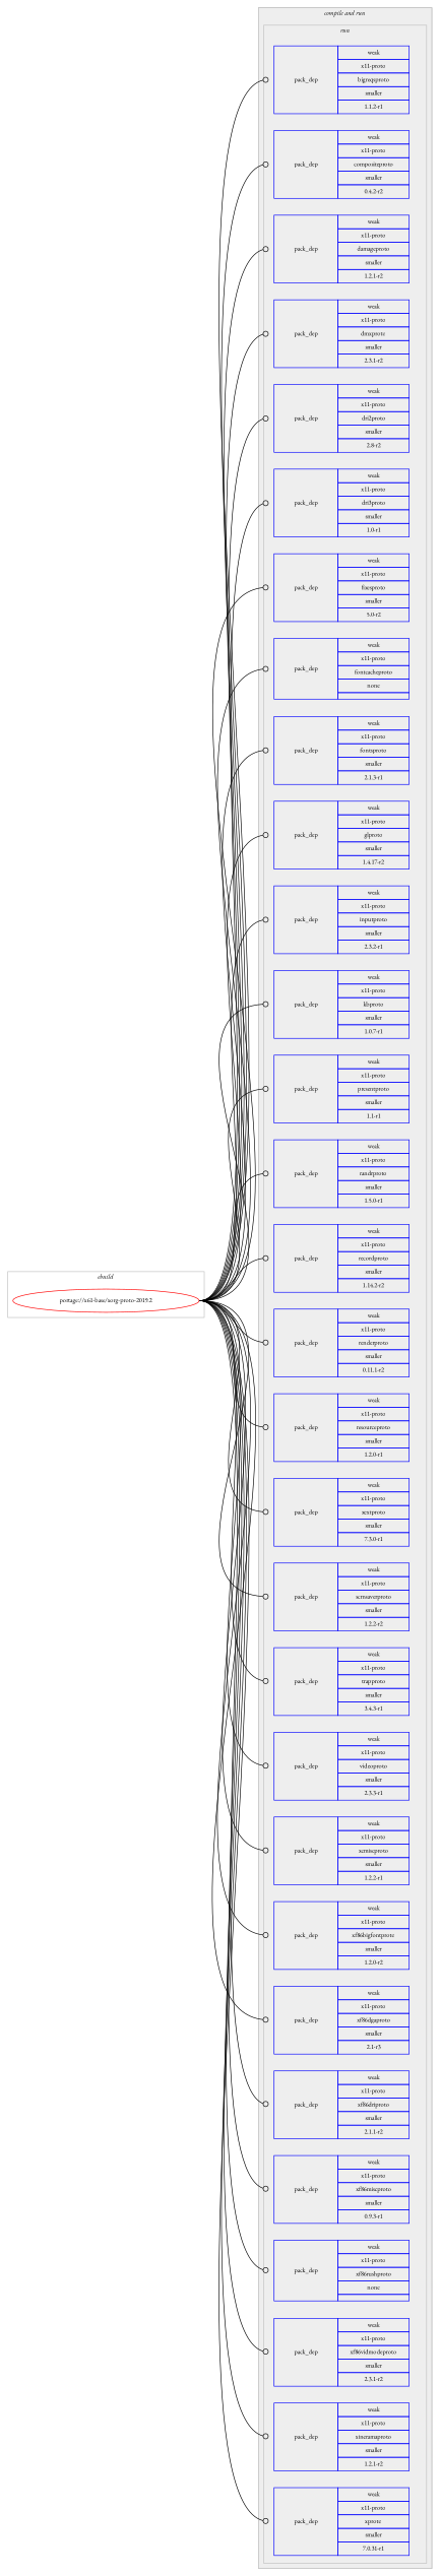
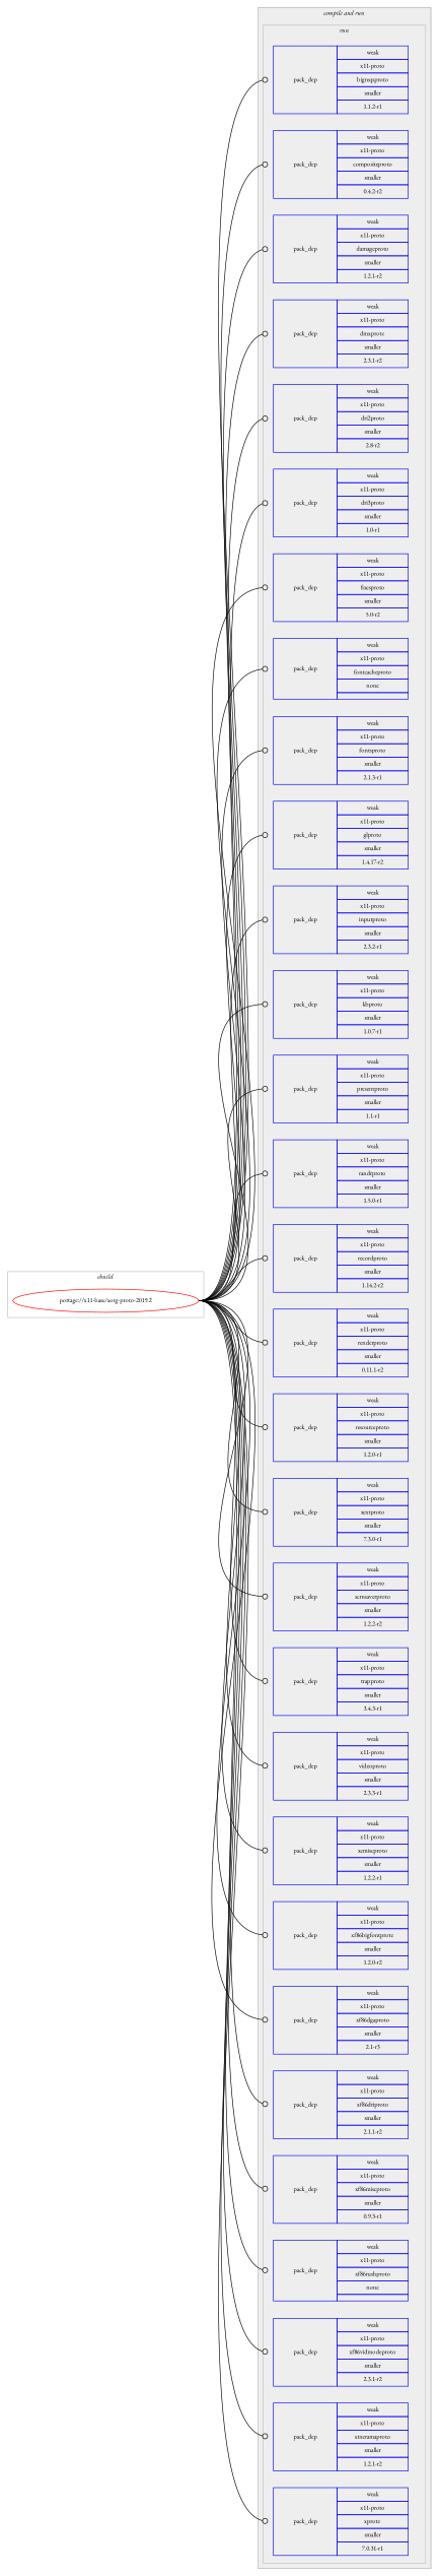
  digraph {
    compound=true
    concentrate=true
    fontname="EB Garamond"
    fontsize=10
    newrank=true
    rankdir=LR
    ranksep=1.5
    node [color=blue fontname="EB Garamond" fontsize=10 shape=none]
    edge [arrowhead=odot headport=w style=solid tailport=e weight=20 fontname="EB Garamond"]
-   n1 [color=red label="portage://x61-base/xorg-proto-2019.2" width=4 shape=""]
+   n1 [color=red label="portage://x11-base/xorg-proto-2019.2" width=4 shape=""]
    n2 [label=<<TABLE BORDER="0" CELLBORDER="1" CELLSPACING="0" CELLPADDING="4" WIDTH="220"><TR><TD ROWSPAN="6" CELLPADDING="30">pack_dep</TD></TR><TR><TD WIDTH="110">weak</TD></TR><TR><TD>x11-proto</TD></TR><TR><TD>bigreqsproto</TD></TR><TR><TD>smaller</TD></TR><TR><TD>1.1.2-r1</TD></TR></TABLE>>]
    n3 [label=<<TABLE BORDER="0" CELLBORDER="1" CELLSPACING="0" CELLPADDING="4" WIDTH="220"><TR><TD ROWSPAN="6" CELLPADDING="30">pack_dep</TD></TR><TR><TD WIDTH="110">weak</TD></TR><TR><TD>x11-proto</TD></TR><TR><TD>compositeproto</TD></TR><TR><TD>smaller</TD></TR><TR><TD>0.4.2-r2</TD></TR></TABLE>>]
    n4 [label=<<TABLE BORDER="0" CELLBORDER="1" CELLSPACING="0" CELLPADDING="4" WIDTH="220"><TR><TD ROWSPAN="6" CELLPADDING="30">pack_dep</TD></TR><TR><TD WIDTH="110">weak</TD></TR><TR><TD>x11-proto</TD></TR><TR><TD>damageproto</TD></TR><TR><TD>smaller</TD></TR><TR><TD>1.2.1-r2</TD></TR></TABLE>>]
    n5 [label=<<TABLE BORDER="0" CELLBORDER="1" CELLSPACING="0" CELLPADDING="4" WIDTH="220"><TR><TD ROWSPAN="6" CELLPADDING="30">pack_dep</TD></TR><TR><TD WIDTH="110">weak</TD></TR><TR><TD>x11-proto</TD></TR><TR><TD>dmxproto</TD></TR><TR><TD>smaller</TD></TR><TR><TD>2.3.1-r2</TD></TR></TABLE>>]
    n6 [label=<<TABLE BORDER="0" CELLBORDER="1" CELLSPACING="0" CELLPADDING="4" WIDTH="220"><TR><TD ROWSPAN="6" CELLPADDING="30">pack_dep</TD></TR><TR><TD WIDTH="110">weak</TD></TR><TR><TD>x11-proto</TD></TR><TR><TD>dri2proto</TD></TR><TR><TD>smaller</TD></TR><TR><TD>2.8-r2</TD></TR></TABLE>>]
    n7 [label=<<TABLE BORDER="0" CELLBORDER="1" CELLSPACING="0" CELLPADDING="4" WIDTH="220"><TR><TD ROWSPAN="6" CELLPADDING="30">pack_dep</TD></TR><TR><TD WIDTH="110">weak</TD></TR><TR><TD>x11-proto</TD></TR><TR><TD>dri3proto</TD></TR><TR><TD>smaller</TD></TR><TR><TD>1.0-r1</TD></TR></TABLE>>]
    n8 [label=<<TABLE BORDER="0" CELLBORDER="1" CELLSPACING="0" CELLPADDING="4" WIDTH="220"><TR><TD ROWSPAN="6" CELLPADDING="30">pack_dep</TD></TR><TR><TD WIDTH="110">weak</TD></TR><TR><TD>x11-proto</TD></TR><TR><TD>fixesproto</TD></TR><TR><TD>smaller</TD></TR><TR><TD>5.0-r2</TD></TR></TABLE>>]
    n9 [label=<<TABLE BORDER="0" CELLBORDER="1" CELLSPACING="0" CELLPADDING="4" WIDTH="220"><TR><TD ROWSPAN="6" CELLPADDING="30">pack_dep</TD></TR><TR><TD WIDTH="110">weak</TD></TR><TR><TD>x11-proto</TD></TR><TR><TD>fontcacheproto</TD></TR><TR><TD>none</TD></TR><TR><TD></TD></TR></TABLE>>]
    n10 [label=<<TABLE BORDER="0" CELLBORDER="1" CELLSPACING="0" CELLPADDING="4" WIDTH="220"><TR><TD ROWSPAN="6" CELLPADDING="30">pack_dep</TD></TR><TR><TD WIDTH="110">weak</TD></TR><TR><TD>x11-proto</TD></TR><TR><TD>fontsproto</TD></TR><TR><TD>smaller</TD></TR><TR><TD>2.1.3-r1</TD></TR></TABLE>>]
    n11 [label=<<TABLE BORDER="0" CELLBORDER="1" CELLSPACING="0" CELLPADDING="4" WIDTH="220"><TR><TD ROWSPAN="6" CELLPADDING="30">pack_dep</TD></TR><TR><TD WIDTH="110">weak</TD></TR><TR><TD>x11-proto</TD></TR><TR><TD>glproto</TD></TR><TR><TD>smaller</TD></TR><TR><TD>1.4.17-r2</TD></TR></TABLE>>]
    n12 [label=<<TABLE BORDER="0" CELLBORDER="1" CELLSPACING="0" CELLPADDING="4" WIDTH="220"><TR><TD ROWSPAN="6" CELLPADDING="30">pack_dep</TD></TR><TR><TD WIDTH="110">weak</TD></TR><TR><TD>x11-proto</TD></TR><TR><TD>inputproto</TD></TR><TR><TD>smaller</TD></TR><TR><TD>2.3.2-r1</TD></TR></TABLE>>]
    n13 [label=<<TABLE BORDER="0" CELLBORDER="1" CELLSPACING="0" CELLPADDING="4" WIDTH="220"><TR><TD ROWSPAN="6" CELLPADDING="30">pack_dep</TD></TR><TR><TD WIDTH="110">weak</TD></TR><TR><TD>x11-proto</TD></TR><TR><TD>kbproto</TD></TR><TR><TD>smaller</TD></TR><TR><TD>1.0.7-r1</TD></TR></TABLE>>]
    n14 [label=<<TABLE BORDER="0" CELLBORDER="1" CELLSPACING="0" CELLPADDING="4" WIDTH="220"><TR><TD ROWSPAN="6" CELLPADDING="30">pack_dep</TD></TR><TR><TD WIDTH="110">weak</TD></TR><TR><TD>x11-proto</TD></TR><TR><TD>presentproto</TD></TR><TR><TD>smaller</TD></TR><TR><TD>1.1-r1</TD></TR></TABLE>>]
    n15 [label=<<TABLE BORDER="0" CELLBORDER="1" CELLSPACING="0" CELLPADDING="4" WIDTH="220"><TR><TD ROWSPAN="6" CELLPADDING="30">pack_dep</TD></TR><TR><TD WIDTH="110">weak</TD></TR><TR><TD>x11-proto</TD></TR><TR><TD>randrproto</TD></TR><TR><TD>smaller</TD></TR><TR><TD>1.5.0-r1</TD></TR></TABLE>>]
    n16 [label=<<TABLE BORDER="0" CELLBORDER="1" CELLSPACING="0" CELLPADDING="4" WIDTH="220"><TR><TD ROWSPAN="6" CELLPADDING="30">pack_dep</TD></TR><TR><TD WIDTH="110">weak</TD></TR><TR><TD>x11-proto</TD></TR><TR><TD>recordproto</TD></TR><TR><TD>smaller</TD></TR><TR><TD>1.14.2-r2</TD></TR></TABLE>>]
    n17 [label=<<TABLE BORDER="0" CELLBORDER="1" CELLSPACING="0" CELLPADDING="4" WIDTH="220"><TR><TD ROWSPAN="6" CELLPADDING="30">pack_dep</TD></TR><TR><TD WIDTH="110">weak</TD></TR><TR><TD>x11-proto</TD></TR><TR><TD>renderproto</TD></TR><TR><TD>smaller</TD></TR><TR><TD>0.11.1-r2</TD></TR></TABLE>>]
    n18 [label=<<TABLE BORDER="0" CELLBORDER="1" CELLSPACING="0" CELLPADDING="4" WIDTH="220"><TR><TD ROWSPAN="6" CELLPADDING="30">pack_dep</TD></TR><TR><TD WIDTH="110">weak</TD></TR><TR><TD>x11-proto</TD></TR><TR><TD>resourceproto</TD></TR><TR><TD>smaller</TD></TR><TR><TD>1.2.0-r1</TD></TR></TABLE>>]
    n19 [label=<<TABLE BORDER="0" CELLBORDER="1" CELLSPACING="0" CELLPADDING="4" WIDTH="220"><TR><TD ROWSPAN="6" CELLPADDING="30">pack_dep</TD></TR><TR><TD WIDTH="110">weak</TD></TR><TR><TD>x11-proto</TD></TR><TR><TD>xextproto</TD></TR><TR><TD>smaller</TD></TR><TR><TD>7.3.0-r1</TD></TR></TABLE>>]
    n20 [label=<<TABLE BORDER="0" CELLBORDER="1" CELLSPACING="0" CELLPADDING="4" WIDTH="220"><TR><TD ROWSPAN="6" CELLPADDING="30">pack_dep</TD></TR><TR><TD WIDTH="110">weak</TD></TR><TR><TD>x11-proto</TD></TR><TR><TD>scrnsaverproto</TD></TR><TR><TD>smaller</TD></TR><TR><TD>1.2.2-r2</TD></TR></TABLE>>]
    n21 [label=<<TABLE BORDER="0" CELLBORDER="1" CELLSPACING="0" CELLPADDING="4" WIDTH="220"><TR><TD ROWSPAN="6" CELLPADDING="30">pack_dep</TD></TR><TR><TD WIDTH="110">weak</TD></TR><TR><TD>x11-proto</TD></TR><TR><TD>trapproto</TD></TR><TR><TD>smaller</TD></TR><TR><TD>3.4.3-r1</TD></TR></TABLE>>]
    n22 [label=<<TABLE BORDER="0" CELLBORDER="1" CELLSPACING="0" CELLPADDING="4" WIDTH="220"><TR><TD ROWSPAN="6" CELLPADDING="30">pack_dep</TD></TR><TR><TD WIDTH="110">weak</TD></TR><TR><TD>x11-proto</TD></TR><TR><TD>videoproto</TD></TR><TR><TD>smaller</TD></TR><TR><TD>2.3.3-r1</TD></TR></TABLE>>]
    n23 [label=<<TABLE BORDER="0" CELLBORDER="1" CELLSPACING="0" CELLPADDING="4" WIDTH="220"><TR><TD ROWSPAN="6" CELLPADDING="30">pack_dep</TD></TR><TR><TD WIDTH="110">weak</TD></TR><TR><TD>x11-proto</TD></TR><TR><TD>xcmiscproto</TD></TR><TR><TD>smaller</TD></TR><TR><TD>1.2.2-r1</TD></TR></TABLE>>]
    n24 [label=<<TABLE BORDER="0" CELLBORDER="1" CELLSPACING="0" CELLPADDING="4" WIDTH="220"><TR><TD ROWSPAN="6" CELLPADDING="30">pack_dep</TD></TR><TR><TD WIDTH="110">weak</TD></TR><TR><TD>x11-proto</TD></TR><TR><TD>xf86bigfontproto</TD></TR><TR><TD>smaller</TD></TR><TR><TD>1.2.0-r2</TD></TR></TABLE>>]
    n25 [label=<<TABLE BORDER="0" CELLBORDER="1" CELLSPACING="0" CELLPADDING="4" WIDTH="220"><TR><TD ROWSPAN="6" CELLPADDING="30">pack_dep</TD></TR><TR><TD WIDTH="110">weak</TD></TR><TR><TD>x11-proto</TD></TR><TR><TD>xf86dgaproto</TD></TR><TR><TD>smaller</TD></TR><TR><TD>2.1-r3</TD></TR></TABLE>>]
    n26 [label=<<TABLE BORDER="0" CELLBORDER="1" CELLSPACING="0" CELLPADDING="4" WIDTH="220"><TR><TD ROWSPAN="6" CELLPADDING="30">pack_dep</TD></TR><TR><TD WIDTH="110">weak</TD></TR><TR><TD>x11-proto</TD></TR><TR><TD>xf86driproto</TD></TR><TR><TD>smaller</TD></TR><TR><TD>2.1.1-r2</TD></TR></TABLE>>]
    n27 [label=<<TABLE BORDER="0" CELLBORDER="1" CELLSPACING="0" CELLPADDING="4" WIDTH="220"><TR><TD ROWSPAN="6" CELLPADDING="30">pack_dep</TD></TR><TR><TD WIDTH="110">weak</TD></TR><TR><TD>x11-proto</TD></TR><TR><TD>xf86miscproto</TD></TR><TR><TD>smaller</TD></TR><TR><TD>0.9.3-r1</TD></TR></TABLE>>]
    n28 [label=<<TABLE BORDER="0" CELLBORDER="1" CELLSPACING="0" CELLPADDING="4" WIDTH="220"><TR><TD ROWSPAN="6" CELLPADDING="30">pack_dep</TD></TR><TR><TD WIDTH="110">weak</TD></TR><TR><TD>x11-proto</TD></TR><TR><TD>xf86rushproto</TD></TR><TR><TD>none</TD></TR><TR><TD></TD></TR></TABLE>>]
    n29 [label=<<TABLE BORDER="0" CELLBORDER="1" CELLSPACING="0" CELLPADDING="4" WIDTH="220"><TR><TD ROWSPAN="6" CELLPADDING="30">pack_dep</TD></TR><TR><TD WIDTH="110">weak</TD></TR><TR><TD>x11-proto</TD></TR><TR><TD>xf86vidmodeproto</TD></TR><TR><TD>smaller</TD></TR><TR><TD>2.3.1-r2</TD></TR></TABLE>>]
    n30 [label=<<TABLE BORDER="0" CELLBORDER="1" CELLSPACING="0" CELLPADDING="4" WIDTH="220"><TR><TD ROWSPAN="6" CELLPADDING="30">pack_dep</TD></TR><TR><TD WIDTH="110">weak</TD></TR><TR><TD>x11-proto</TD></TR><TR><TD>xineramaproto</TD></TR><TR><TD>smaller</TD></TR><TR><TD>1.2.1-r2</TD></TR></TABLE>>]
    n31 [label=<<TABLE BORDER="0" CELLBORDER="1" CELLSPACING="0" CELLPADDING="4" WIDTH="220"><TR><TD ROWSPAN="6" CELLPADDING="30">pack_dep</TD></TR><TR><TD WIDTH="110">weak</TD></TR><TR><TD>x11-proto</TD></TR><TR><TD>xproto</TD></TR><TR><TD>smaller</TD></TR><TR><TD>7.0.31-r1</TD></TR></TABLE>>]
    subgraph cluster_1 {
      color=gray
      label=<<i>ebuild</i>>
      rank=same
      n1
    }
    subgraph cluster_2 {
      color=gray
      label=<<i>dependencies</i>>
      subgraph cluster_3 {
        color=gray
        fillcolor="#eeeeee"
        label=<<i>compile</i>>
        style=filled
      }
      subgraph cluster_4 {
        color=gray
        fillcolor="#eeeeee"
        label=<<i>compile and run</i>>
        style=filled
      }
      subgraph cluster_5 {
        color=gray
        fillcolor="#eeeeee"
        label=<<i>run</i>>
        style=filled
        subgraph sub_6 {
          color=gray
          fillcolor="#eeeeee"
          label=<<i>run</i>>
          style=filled
          n2
        }
        subgraph sub_7 {
          color=gray
          fillcolor="#eeeeee"
          label=<<i>run</i>>
          style=filled
          n3
        }
        subgraph sub_8 {
          color=gray
          fillcolor="#eeeeee"
          label=<<i>run</i>>
          style=filled
          n4
        }
        subgraph sub_9 {
          color=gray
          fillcolor="#eeeeee"
          label=<<i>run</i>>
          style=filled
          n5
        }
        subgraph sub_10 {
          color=gray
          fillcolor="#eeeeee"
          label=<<i>run</i>>
          style=filled
          n6
        }
        subgraph sub_11 {
          color=gray
          fillcolor="#eeeeee"
          label=<<i>run</i>>
          style=filled
          n7
        }
        subgraph sub_12 {
          color=gray
          fillcolor="#eeeeee"
          label=<<i>run</i>>
          style=filled
          n8
        }
        subgraph sub_13 {
          color=gray
          fillcolor="#eeeeee"
          label=<<i>run</i>>
          style=filled
          n9
        }
        subgraph sub_14 {
          color=gray
          fillcolor="#eeeeee"
          label=<<i>run</i>>
          style=filled
          n10
        }
        subgraph sub_15 {
          color=gray
          fillcolor="#eeeeee"
          label=<<i>run</i>>
          style=filled
          n11
        }
        subgraph sub_16 {
          color=gray
          fillcolor="#eeeeee"
          label=<<i>run</i>>
          style=filled
          n12
        }
        subgraph sub_17 {
          color=gray
          fillcolor="#eeeeee"
          label=<<i>run</i>>
          style=filled
          n13
        }
        subgraph sub_18 {
          color=gray
          fillcolor="#eeeeee"
          label=<<i>run</i>>
          style=filled
          n14
        }
        subgraph sub_19 {
          color=gray
          fillcolor="#eeeeee"
          label=<<i>run</i>>
          style=filled
          n15
        }
        subgraph sub_20 {
          color=gray
          fillcolor="#eeeeee"
          label=<<i>run</i>>
          style=filled
          n16
        }
        subgraph sub_21 {
          color=gray
          fillcolor="#eeeeee"
          label=<<i>run</i>>
          style=filled
          n17
        }
        subgraph sub_22 {
          color=gray
          fillcolor="#eeeeee"
          label=<<i>run</i>>
          style=filled
          n18
        }
        subgraph sub_23 {
          color=gray
          fillcolor="#eeeeee"
          label=<<i>run</i>>
          style=filled
          n19
        }
        subgraph sub_24 {
          color=gray
          fillcolor="#eeeeee"
          label=<<i>run</i>>
          style=filled
          n20
        }
        subgraph sub_25 {
          color=gray
          fillcolor="#eeeeee"
          label=<<i>run</i>>
          style=filled
          n21
        }
        subgraph sub_26 {
          color=gray
          fillcolor="#eeeeee"
          label=<<i>run</i>>
          style=filled
          n22
        }
        subgraph sub_27 {
          color=gray
          fillcolor="#eeeeee"
          label=<<i>run</i>>
          style=filled
          n23
        }
        subgraph sub_28 {
          color=gray
          fillcolor="#eeeeee"
          label=<<i>run</i>>
          style=filled
          n24
        }
        subgraph sub_29 {
          color=gray
          fillcolor="#eeeeee"
          label=<<i>run</i>>
          style=filled
          n25
        }
        subgraph sub_30 {
          color=gray
          fillcolor="#eeeeee"
          label=<<i>run</i>>
          style=filled
          n26
        }
        subgraph sub_31 {
          color=gray
          fillcolor="#eeeeee"
          label=<<i>run</i>>
          style=filled
          n27
        }
        subgraph sub_32 {
          color=gray
          fillcolor="#eeeeee"
          label=<<i>run</i>>
          style=filled
          n28
        }
        subgraph sub_33 {
          color=gray
          fillcolor="#eeeeee"
          label=<<i>run</i>>
          style=filled
          n29
        }
        subgraph sub_34 {
          color=gray
          fillcolor="#eeeeee"
          label=<<i>run</i>>
          style=filled
          n30
        }
        subgraph sub_35 {
          color=gray
          fillcolor="#eeeeee"
          label=<<i>run</i>>
          style=filled
          n31
        }
      }
    }
    subgraph cluster_36 {
      color=gray
      label=<<i>candidates</i>>
      rank=same
      subgraph sub_37 {
        color=black
        label=<<i>candidates</i>>
        nodesep=1
        rank=same
      }
      subgraph sub_38 {
        color=black
        label=<<i>candidates</i>>
        nodesep=1
        rank=same
      }
      subgraph sub_39 {
        color=black
        label=<<i>candidates</i>>
        nodesep=1
        rank=same
      }
      subgraph sub_40 {
        color=black
        label=<<i>candidates</i>>
        nodesep=1
        rank=same
      }
      subgraph sub_41 {
        color=black
        label=<<i>candidates</i>>
        nodesep=1
        rank=same
      }
      subgraph sub_42 {
        color=black
        label=<<i>candidates</i>>
        nodesep=1
        rank=same
      }
      subgraph sub_43 {
        color=black
        label=<<i>candidates</i>>
        nodesep=1
        rank=same
      }
      subgraph sub_44 {
        color=black
        label=<<i>candidates</i>>
        nodesep=1
        rank=same
      }
      subgraph sub_45 {
        color=black
        label=<<i>candidates</i>>
        nodesep=1
        rank=same
      }
      subgraph sub_46 {
        color=black
        label=<<i>candidates</i>>
        nodesep=1
        rank=same
      }
      subgraph sub_47 {
        color=black
        label=<<i>candidates</i>>
        nodesep=1
        rank=same
      }
      subgraph sub_48 {
        color=black
        label=<<i>candidates</i>>
        nodesep=1
        rank=same
      }
      subgraph sub_49 {
        color=black
        label=<<i>candidates</i>>
        nodesep=1
        rank=same
      }
      subgraph sub_50 {
        color=black
        label=<<i>candidates</i>>
        nodesep=1
        rank=same
      }
      subgraph sub_51 {
        color=black
        label=<<i>candidates</i>>
        nodesep=1
        rank=same
      }
      subgraph sub_52 {
        color=black
        label=<<i>candidates</i>>
        nodesep=1
        rank=same
      }
      subgraph sub_53 {
        color=black
        label=<<i>candidates</i>>
        nodesep=1
        rank=same
      }
      subgraph sub_54 {
        color=black
        label=<<i>candidates</i>>
        nodesep=1
        rank=same
      }
      subgraph sub_55 {
        color=black
        label=<<i>candidates</i>>
        nodesep=1
        rank=same
      }
      subgraph sub_56 {
        color=black
        label=<<i>candidates</i>>
        nodesep=1
        rank=same
      }
      subgraph sub_57 {
        color=black
        label=<<i>candidates</i>>
        nodesep=1
        rank=same
      }
      subgraph sub_58 {
        color=black
        label=<<i>candidates</i>>
        nodesep=1
        rank=same
      }
      subgraph sub_59 {
        color=black
        label=<<i>candidates</i>>
        nodesep=1
        rank=same
      }
      subgraph sub_60 {
        color=black
        label=<<i>candidates</i>>
        nodesep=1
        rank=same
      }
      subgraph sub_61 {
        color=black
        label=<<i>candidates</i>>
        nodesep=1
        rank=same
      }
      subgraph sub_62 {
        color=black
        label=<<i>candidates</i>>
        nodesep=1
        rank=same
      }
      subgraph sub_63 {
        color=black
        label=<<i>candidates</i>>
        nodesep=1
        rank=same
      }
      subgraph sub_64 {
        color=black
        label=<<i>candidates</i>>
        nodesep=1
        rank=same
      }
      subgraph sub_65 {
        color=black
        label=<<i>candidates</i>>
        nodesep=1
        rank=same
      }
      subgraph sub_66 {
        color=black
        label=<<i>candidates</i>>
        nodesep=1
        rank=same
      }
    }
    n1 -> n2
    n1 -> n3
    n1 -> n4
    n1 -> n5
    n1 -> n6
    n1 -> n7
    n1 -> n8
    n1 -> n9
    n1 -> n10
    n1 -> n11
    n1 -> n12
    n1 -> n13
    n1 -> n14
    n1 -> n15
    n1 -> n16
    n1 -> n17
    n1 -> n18
    n1 -> n19
    n1 -> n20
    n1 -> n21
    n1 -> n22
    n1 -> n23
    n1 -> n24
    n1 -> n25
    n1 -> n26
    n1 -> n27
    n1 -> n28
    n1 -> n29
    n1 -> n30
    n1 -> n31
  }
